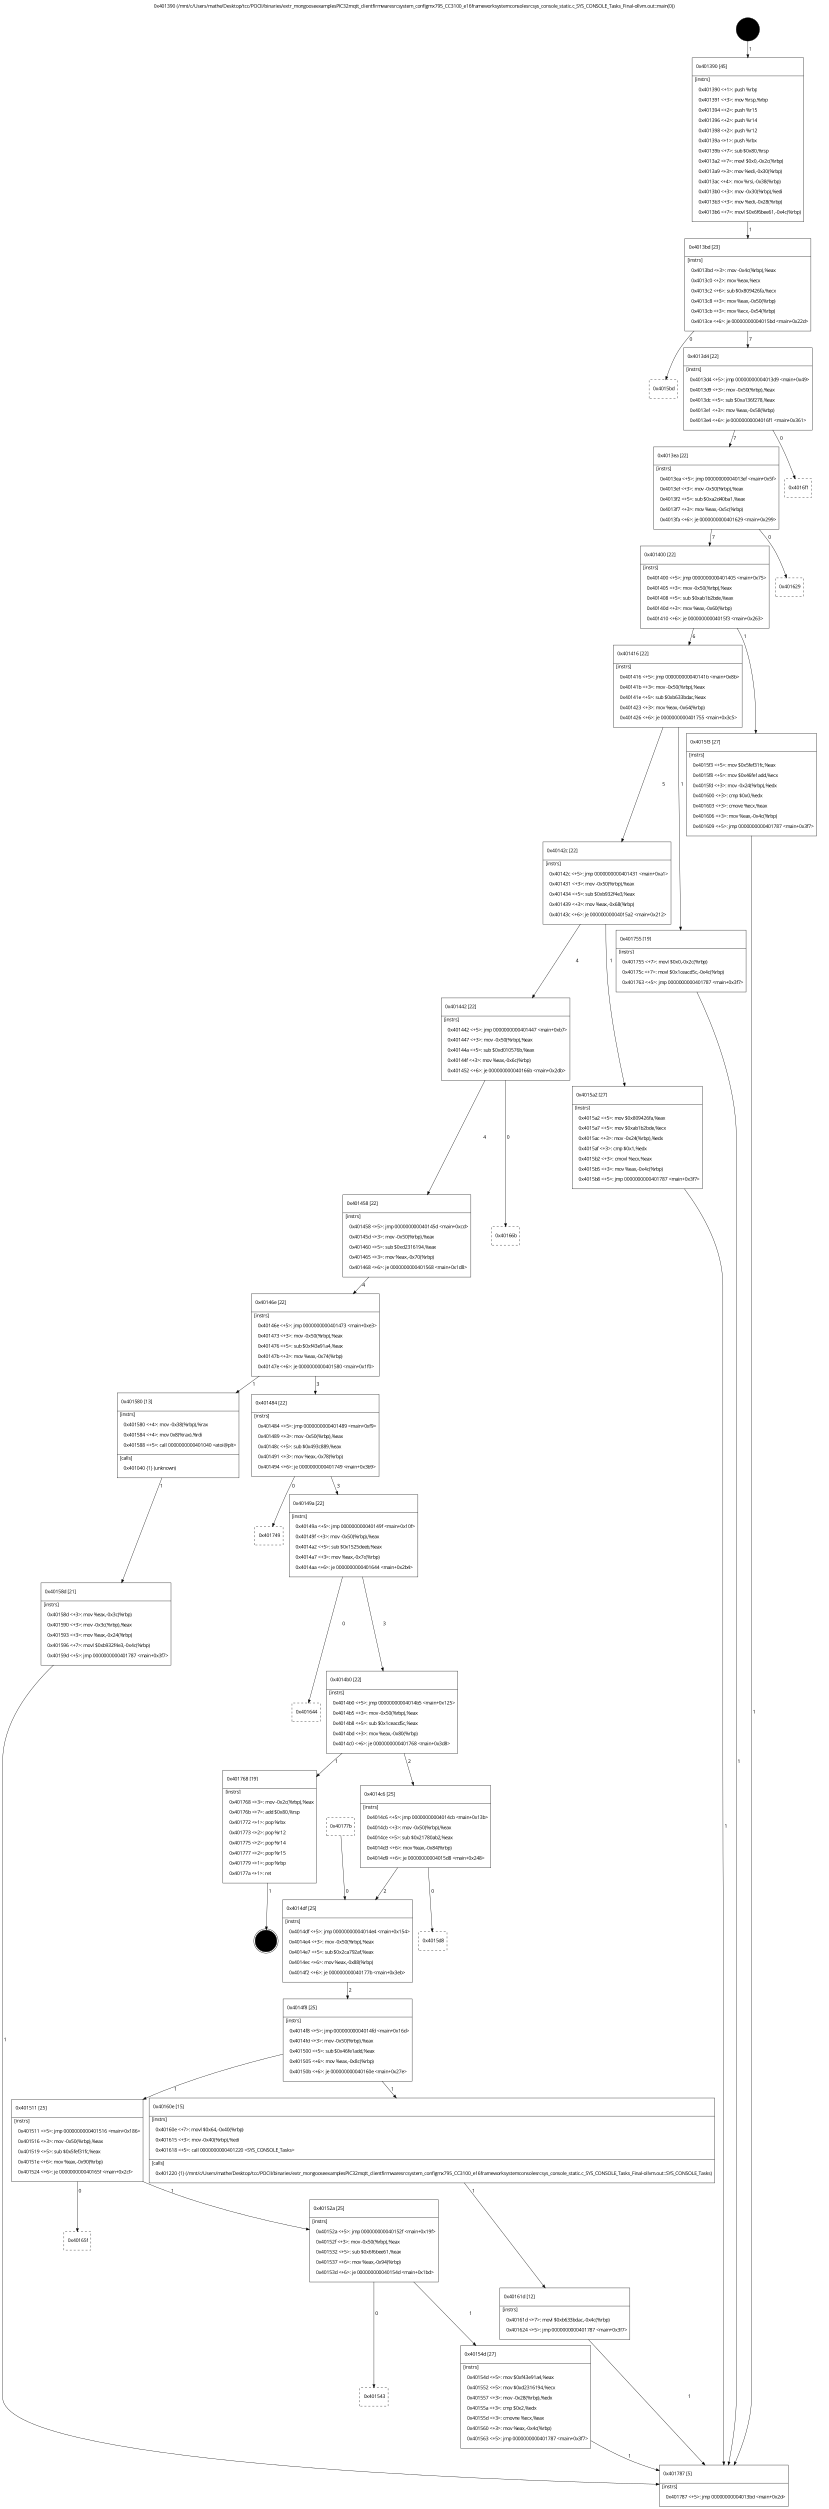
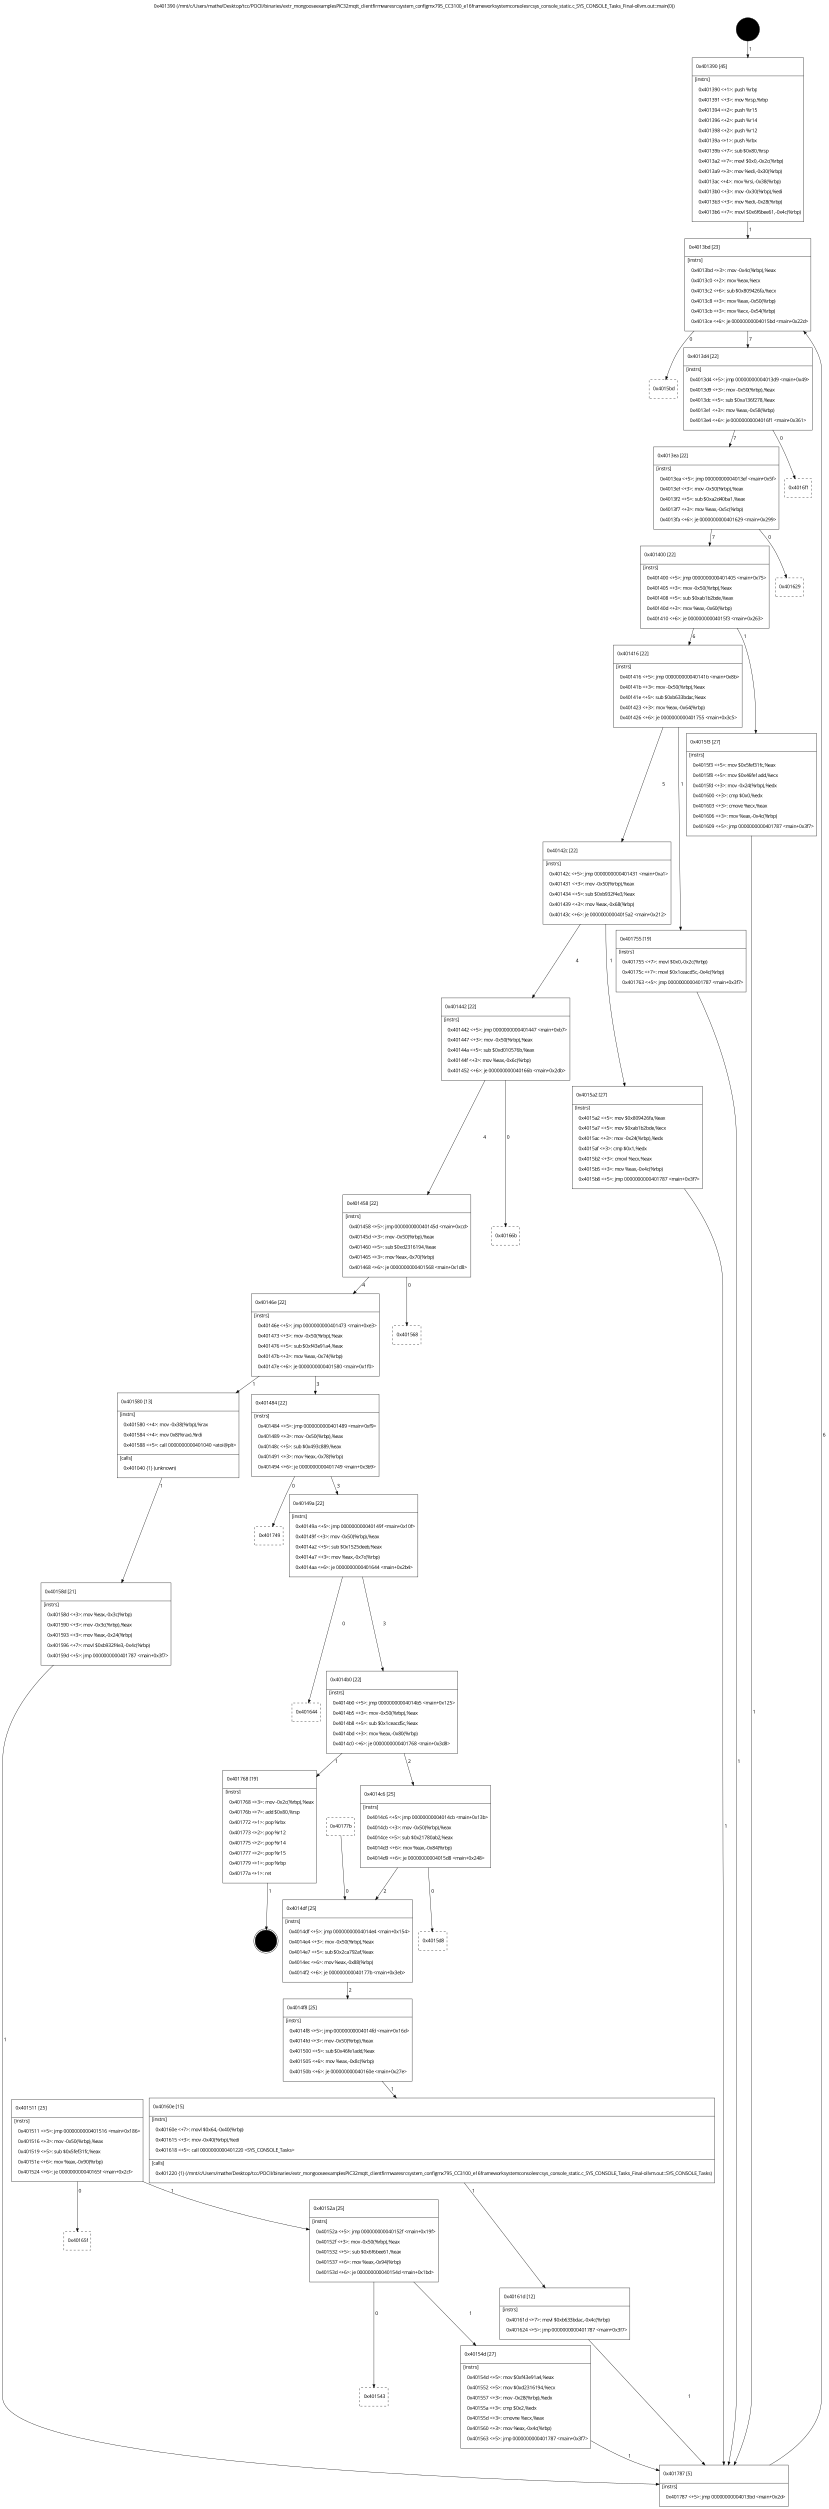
  digraph {
    fontname="Open Sans"
    label="0x401390 (/mnt/c/Users/mathe/Desktop/tcc/POCII/binaries/extr_mongooseexamplesPIC32mqtt_clientfirmwaresrcsystem_configmx795_CC3100_e16frameworksystemconsolesrcsys_console_static.c_SYS_CONSOLE_Tasks_Final-ollvm.out::main(0))"
    labelloc=t
    node [fontname="Open Sans" shape=record]
    edge [fontname="Open Sans"]
    Entry [fillcolor=black height=0.3 shape=circle style=filled width=0.3]
    n2 [label="{\n     0x401390 [45]\l\n     | [instrs]\l\n     &nbsp;&nbsp;0x401390 \<+1\>: push %rbp\l\n     &nbsp;&nbsp;0x401391 \<+3\>: mov %rsp,%rbp\l\n     &nbsp;&nbsp;0x401394 \<+2\>: push %r15\l\n     &nbsp;&nbsp;0x401396 \<+2\>: push %r14\l\n     &nbsp;&nbsp;0x401398 \<+2\>: push %r12\l\n     &nbsp;&nbsp;0x40139a \<+1\>: push %rbx\l\n     &nbsp;&nbsp;0x40139b \<+7\>: sub $0x80,%rsp\l\n     &nbsp;&nbsp;0x4013a2 \<+7\>: movl $0x0,-0x2c(%rbp)\l\n     &nbsp;&nbsp;0x4013a9 \<+3\>: mov %edi,-0x30(%rbp)\l\n     &nbsp;&nbsp;0x4013ac \<+4\>: mov %rsi,-0x38(%rbp)\l\n     &nbsp;&nbsp;0x4013b0 \<+3\>: mov -0x30(%rbp),%edi\l\n     &nbsp;&nbsp;0x4013b3 \<+3\>: mov %edi,-0x28(%rbp)\l\n     &nbsp;&nbsp;0x4013b6 \<+7\>: movl $0x6f6bee61,-0x4c(%rbp)\l\n  }"]
    n3 [label="{\n     0x4013bd [23]\l\n     | [instrs]\l\n     &nbsp;&nbsp;0x4013bd \<+3\>: mov -0x4c(%rbp),%eax\l\n     &nbsp;&nbsp;0x4013c0 \<+2\>: mov %eax,%ecx\l\n     &nbsp;&nbsp;0x4013c2 \<+6\>: sub $0x809426fa,%ecx\l\n     &nbsp;&nbsp;0x4013c8 \<+3\>: mov %eax,-0x50(%rbp)\l\n     &nbsp;&nbsp;0x4013cb \<+3\>: mov %ecx,-0x54(%rbp)\l\n     &nbsp;&nbsp;0x4013ce \<+6\>: je 00000000004015bd \<main+0x22d\>\l\n  }"]
    n4 [label="{\n     0x4015bd\l\n  }" style=dashed]
    n5 [label="{\n     0x4013d4 [22]\l\n     | [instrs]\l\n     &nbsp;&nbsp;0x4013d4 \<+5\>: jmp 00000000004013d9 \<main+0x49\>\l\n     &nbsp;&nbsp;0x4013d9 \<+3\>: mov -0x50(%rbp),%eax\l\n     &nbsp;&nbsp;0x4013dc \<+5\>: sub $0xa136f278,%eax\l\n     &nbsp;&nbsp;0x4013e1 \<+3\>: mov %eax,-0x58(%rbp)\l\n     &nbsp;&nbsp;0x4013e4 \<+6\>: je 00000000004016f1 \<main+0x361\>\l\n  }"]
    n6 [label="{\n     0x4016f1\l\n  }" style=dashed]
    n7 [label="{\n     0x4013ea [22]\l\n     | [instrs]\l\n     &nbsp;&nbsp;0x4013ea \<+5\>: jmp 00000000004013ef \<main+0x5f\>\l\n     &nbsp;&nbsp;0x4013ef \<+3\>: mov -0x50(%rbp),%eax\l\n     &nbsp;&nbsp;0x4013f2 \<+5\>: sub $0xa2d40ba1,%eax\l\n     &nbsp;&nbsp;0x4013f7 \<+3\>: mov %eax,-0x5c(%rbp)\l\n     &nbsp;&nbsp;0x4013fa \<+6\>: je 0000000000401629 \<main+0x299\>\l\n  }"]
    n8 [label="{\n     0x401629\l\n  }" style=dashed]
    n9 [label="{\n     0x401400 [22]\l\n     | [instrs]\l\n     &nbsp;&nbsp;0x401400 \<+5\>: jmp 0000000000401405 \<main+0x75\>\l\n     &nbsp;&nbsp;0x401405 \<+3\>: mov -0x50(%rbp),%eax\l\n     &nbsp;&nbsp;0x401408 \<+5\>: sub $0xab1b2bde,%eax\l\n     &nbsp;&nbsp;0x40140d \<+3\>: mov %eax,-0x60(%rbp)\l\n     &nbsp;&nbsp;0x401410 \<+6\>: je 00000000004015f3 \<main+0x263\>\l\n  }"]
    Exit [fillcolor=black height=0.3 peripheries=2 shape=circle style=filled width=0.3]
    n11 [label="{\n     0x4015f3 [27]\l\n     | [instrs]\l\n     &nbsp;&nbsp;0x4015f3 \<+5\>: mov $0x5fef31fc,%eax\l\n     &nbsp;&nbsp;0x4015f8 \<+5\>: mov $0x46fe1add,%ecx\l\n     &nbsp;&nbsp;0x4015fd \<+3\>: mov -0x24(%rbp),%edx\l\n     &nbsp;&nbsp;0x401600 \<+3\>: cmp $0x0,%edx\l\n     &nbsp;&nbsp;0x401603 \<+3\>: cmove %ecx,%eax\l\n     &nbsp;&nbsp;0x401606 \<+3\>: mov %eax,-0x4c(%rbp)\l\n     &nbsp;&nbsp;0x401609 \<+5\>: jmp 0000000000401787 \<main+0x3f7\>\l\n  }"]
    n12 [label="{\n     0x401416 [22]\l\n     | [instrs]\l\n     &nbsp;&nbsp;0x401416 \<+5\>: jmp 000000000040141b \<main+0x8b\>\l\n     &nbsp;&nbsp;0x40141b \<+3\>: mov -0x50(%rbp),%eax\l\n     &nbsp;&nbsp;0x40141e \<+5\>: sub $0xb633bdac,%eax\l\n     &nbsp;&nbsp;0x401423 \<+3\>: mov %eax,-0x64(%rbp)\l\n     &nbsp;&nbsp;0x401426 \<+6\>: je 0000000000401755 \<main+0x3c5\>\l\n  }"]
    n13 [label="{\n     0x40161d [12]\l\n     | [instrs]\l\n     &nbsp;&nbsp;0x40161d \<+7\>: movl $0xb633bdac,-0x4c(%rbp)\l\n     &nbsp;&nbsp;0x401624 \<+5\>: jmp 0000000000401787 \<main+0x3f7\>\l\n  }"]
    n14 [label="{\n     0x401787 [5]\l\n     | [instrs]\l\n     &nbsp;&nbsp;0x401787 \<+5\>: jmp 00000000004013bd \<main+0x2d\>\l\n  }"]
    n15 [label="{\n     0x401755 [19]\l\n     | [instrs]\l\n     &nbsp;&nbsp;0x401755 \<+7\>: movl $0x0,-0x2c(%rbp)\l\n     &nbsp;&nbsp;0x40175c \<+7\>: movl $0x1ceacd5c,-0x4c(%rbp)\l\n     &nbsp;&nbsp;0x401763 \<+5\>: jmp 0000000000401787 \<main+0x3f7\>\l\n  }"]
    n16 [label="{\n     0x40142c [22]\l\n     | [instrs]\l\n     &nbsp;&nbsp;0x40142c \<+5\>: jmp 0000000000401431 \<main+0xa1\>\l\n     &nbsp;&nbsp;0x401431 \<+3\>: mov -0x50(%rbp),%eax\l\n     &nbsp;&nbsp;0x401434 \<+5\>: sub $0xb932f4e3,%eax\l\n     &nbsp;&nbsp;0x401439 \<+3\>: mov %eax,-0x68(%rbp)\l\n     &nbsp;&nbsp;0x40143c \<+6\>: je 00000000004015a2 \<main+0x212\>\l\n  }"]
    n17 [label="{\n     0x40158d [21]\l\n     | [instrs]\l\n     &nbsp;&nbsp;0x40158d \<+3\>: mov %eax,-0x3c(%rbp)\l\n     &nbsp;&nbsp;0x401590 \<+3\>: mov -0x3c(%rbp),%eax\l\n     &nbsp;&nbsp;0x401593 \<+3\>: mov %eax,-0x24(%rbp)\l\n     &nbsp;&nbsp;0x401596 \<+7\>: movl $0xb932f4e3,-0x4c(%rbp)\l\n     &nbsp;&nbsp;0x40159d \<+5\>: jmp 0000000000401787 \<main+0x3f7\>\l\n  }"]
    n18 [label="{\n     0x4015a2 [27]\l\n     | [instrs]\l\n     &nbsp;&nbsp;0x4015a2 \<+5\>: mov $0x809426fa,%eax\l\n     &nbsp;&nbsp;0x4015a7 \<+5\>: mov $0xab1b2bde,%ecx\l\n     &nbsp;&nbsp;0x4015ac \<+3\>: mov -0x24(%rbp),%edx\l\n     &nbsp;&nbsp;0x4015af \<+3\>: cmp $0x1,%edx\l\n     &nbsp;&nbsp;0x4015b2 \<+3\>: cmovl %ecx,%eax\l\n     &nbsp;&nbsp;0x4015b5 \<+3\>: mov %eax,-0x4c(%rbp)\l\n     &nbsp;&nbsp;0x4015b8 \<+5\>: jmp 0000000000401787 \<main+0x3f7\>\l\n  }"]
    n19 [label="{\n     0x401442 [22]\l\n     | [instrs]\l\n     &nbsp;&nbsp;0x401442 \<+5\>: jmp 0000000000401447 \<main+0xb7\>\l\n     &nbsp;&nbsp;0x401447 \<+3\>: mov -0x50(%rbp),%eax\l\n     &nbsp;&nbsp;0x40144a \<+5\>: sub $0xd010576b,%eax\l\n     &nbsp;&nbsp;0x40144f \<+3\>: mov %eax,-0x6c(%rbp)\l\n     &nbsp;&nbsp;0x401452 \<+6\>: je 000000000040166b \<main+0x2db\>\l\n  }"]
    n20 [label="{\n     0x40166b\l\n  }" style=dashed]
    n21 [label="{\n     0x401458 [22]\l\n     | [instrs]\l\n     &nbsp;&nbsp;0x401458 \<+5\>: jmp 000000000040145d \<main+0xcd\>\l\n     &nbsp;&nbsp;0x40145d \<+3\>: mov -0x50(%rbp),%eax\l\n     &nbsp;&nbsp;0x401460 \<+5\>: sub $0xd2316194,%eax\l\n     &nbsp;&nbsp;0x401465 \<+3\>: mov %eax,-0x70(%rbp)\l\n     &nbsp;&nbsp;0x401468 \<+6\>: je 0000000000401568 \<main+0x1d8\>\l\n  }"]
+   n22 [label="{\n     0x401568\l\n  }" style=dashed]
    n23 [label="{\n     0x40146e [22]\l\n     | [instrs]\l\n     &nbsp;&nbsp;0x40146e \<+5\>: jmp 0000000000401473 \<main+0xe3\>\l\n     &nbsp;&nbsp;0x401473 \<+3\>: mov -0x50(%rbp),%eax\l\n     &nbsp;&nbsp;0x401476 \<+5\>: sub $0xf43e91a4,%eax\l\n     &nbsp;&nbsp;0x40147b \<+3\>: mov %eax,-0x74(%rbp)\l\n     &nbsp;&nbsp;0x40147e \<+6\>: je 0000000000401580 \<main+0x1f0\>\l\n  }"]
    n24 [label="{\n     0x401543\l\n  }" style=dashed]
    n25 [label="{\n     0x401580 [13]\l\n     | [instrs]\l\n     &nbsp;&nbsp;0x401580 \<+4\>: mov -0x38(%rbp),%rax\l\n     &nbsp;&nbsp;0x401584 \<+4\>: mov 0x8(%rax),%rdi\l\n     &nbsp;&nbsp;0x401588 \<+5\>: call 0000000000401040 \<atoi@plt\>\l\n     | [calls]\l\n     &nbsp;&nbsp;0x401040 \{1\} (unknown)\l\n  }"]
    n26 [label="{\n     0x401484 [22]\l\n     | [instrs]\l\n     &nbsp;&nbsp;0x401484 \<+5\>: jmp 0000000000401489 \<main+0xf9\>\l\n     &nbsp;&nbsp;0x401489 \<+3\>: mov -0x50(%rbp),%eax\l\n     &nbsp;&nbsp;0x40148c \<+5\>: sub $0x493c889,%eax\l\n     &nbsp;&nbsp;0x401491 \<+3\>: mov %eax,-0x78(%rbp)\l\n     &nbsp;&nbsp;0x401494 \<+6\>: je 0000000000401749 \<main+0x3b9\>\l\n  }"]
    n27 [label="{\n     0x40154d [27]\l\n     | [instrs]\l\n     &nbsp;&nbsp;0x40154d \<+5\>: mov $0xf43e91a4,%eax\l\n     &nbsp;&nbsp;0x401552 \<+5\>: mov $0xd2316194,%ecx\l\n     &nbsp;&nbsp;0x401557 \<+3\>: mov -0x28(%rbp),%edx\l\n     &nbsp;&nbsp;0x40155a \<+3\>: cmp $0x2,%edx\l\n     &nbsp;&nbsp;0x40155d \<+3\>: cmovne %ecx,%eax\l\n     &nbsp;&nbsp;0x401560 \<+3\>: mov %eax,-0x4c(%rbp)\l\n     &nbsp;&nbsp;0x401563 \<+5\>: jmp 0000000000401787 \<main+0x3f7\>\l\n  }"]
    n28 [label="{\n     0x401749\l\n  }" style=dashed]
    n29 [label="{\n     0x40149a [22]\l\n     | [instrs]\l\n     &nbsp;&nbsp;0x40149a \<+5\>: jmp 000000000040149f \<main+0x10f\>\l\n     &nbsp;&nbsp;0x40149f \<+3\>: mov -0x50(%rbp),%eax\l\n     &nbsp;&nbsp;0x4014a2 \<+5\>: sub $0x1525deeb,%eax\l\n     &nbsp;&nbsp;0x4014a7 \<+3\>: mov %eax,-0x7c(%rbp)\l\n     &nbsp;&nbsp;0x4014aa \<+6\>: je 0000000000401644 \<main+0x2b4\>\l\n  }"]
    n30 [label="{\n     0x40152a [25]\l\n     | [instrs]\l\n     &nbsp;&nbsp;0x40152a \<+5\>: jmp 000000000040152f \<main+0x19f\>\l\n     &nbsp;&nbsp;0x40152f \<+3\>: mov -0x50(%rbp),%eax\l\n     &nbsp;&nbsp;0x401532 \<+5\>: sub $0x6f6bee61,%eax\l\n     &nbsp;&nbsp;0x401537 \<+6\>: mov %eax,-0x94(%rbp)\l\n     &nbsp;&nbsp;0x40153d \<+6\>: je 000000000040154d \<main+0x1bd\>\l\n  }"]
    n31 [label="{\n     0x401644\l\n  }" style=dashed]
    n32 [label="{\n     0x4014b0 [22]\l\n     | [instrs]\l\n     &nbsp;&nbsp;0x4014b0 \<+5\>: jmp 00000000004014b5 \<main+0x125\>\l\n     &nbsp;&nbsp;0x4014b5 \<+3\>: mov -0x50(%rbp),%eax\l\n     &nbsp;&nbsp;0x4014b8 \<+5\>: sub $0x1ceacd5c,%eax\l\n     &nbsp;&nbsp;0x4014bd \<+3\>: mov %eax,-0x80(%rbp)\l\n     &nbsp;&nbsp;0x4014c0 \<+6\>: je 0000000000401768 \<main+0x3d8\>\l\n  }"]
    n33 [label="{\n     0x40165f\l\n  }" style=dashed]
    n34 [label="{\n     0x401768 [19]\l\n     | [instrs]\l\n     &nbsp;&nbsp;0x401768 \<+3\>: mov -0x2c(%rbp),%eax\l\n     &nbsp;&nbsp;0x40176b \<+7\>: add $0x80,%rsp\l\n     &nbsp;&nbsp;0x401772 \<+1\>: pop %rbx\l\n     &nbsp;&nbsp;0x401773 \<+2\>: pop %r12\l\n     &nbsp;&nbsp;0x401775 \<+2\>: pop %r14\l\n     &nbsp;&nbsp;0x401777 \<+2\>: pop %r15\l\n     &nbsp;&nbsp;0x401779 \<+1\>: pop %rbp\l\n     &nbsp;&nbsp;0x40177a \<+1\>: ret\l\n  }"]
    n35 [label="{\n     0x4014c6 [25]\l\n     | [instrs]\l\n     &nbsp;&nbsp;0x4014c6 \<+5\>: jmp 00000000004014cb \<main+0x13b\>\l\n     &nbsp;&nbsp;0x4014cb \<+3\>: mov -0x50(%rbp),%eax\l\n     &nbsp;&nbsp;0x4014ce \<+5\>: sub $0x21780ab2,%eax\l\n     &nbsp;&nbsp;0x4014d3 \<+6\>: mov %eax,-0x84(%rbp)\l\n     &nbsp;&nbsp;0x4014d9 \<+6\>: je 00000000004015d8 \<main+0x248\>\l\n  }"]
    n36 [label="{\n     0x401511 [25]\l\n     | [instrs]\l\n     &nbsp;&nbsp;0x401511 \<+5\>: jmp 0000000000401516 \<main+0x186\>\l\n     &nbsp;&nbsp;0x401516 \<+3\>: mov -0x50(%rbp),%eax\l\n     &nbsp;&nbsp;0x401519 \<+5\>: sub $0x5fef31fc,%eax\l\n     &nbsp;&nbsp;0x40151e \<+6\>: mov %eax,-0x90(%rbp)\l\n     &nbsp;&nbsp;0x401524 \<+6\>: je 000000000040165f \<main+0x2cf\>\l\n  }"]
    n37 [label="{\n     0x4015d8\l\n  }" style=dashed]
    n38 [label="{\n     0x4014df [25]\l\n     | [instrs]\l\n     &nbsp;&nbsp;0x4014df \<+5\>: jmp 00000000004014e4 \<main+0x154\>\l\n     &nbsp;&nbsp;0x4014e4 \<+3\>: mov -0x50(%rbp),%eax\l\n     &nbsp;&nbsp;0x4014e7 \<+5\>: sub $0x2ca792af,%eax\l\n     &nbsp;&nbsp;0x4014ec \<+6\>: mov %eax,-0x88(%rbp)\l\n     &nbsp;&nbsp;0x4014f2 \<+6\>: je 000000000040177b \<main+0x3eb\>\l\n  }"]
    n39 [label="{\n     0x40160e [15]\l\n     | [instrs]\l\n     &nbsp;&nbsp;0x40160e \<+7\>: movl $0x64,-0x40(%rbp)\l\n     &nbsp;&nbsp;0x401615 \<+3\>: mov -0x40(%rbp),%edi\l\n     &nbsp;&nbsp;0x401618 \<+5\>: call 0000000000401220 \<SYS_CONSOLE_Tasks\>\l\n     | [calls]\l\n     &nbsp;&nbsp;0x401220 \{1\} (/mnt/c/Users/mathe/Desktop/tcc/POCII/binaries/extr_mongooseexamplesPIC32mqtt_clientfirmwaresrcsystem_configmx795_CC3100_e16frameworksystemconsolesrcsys_console_static.c_SYS_CONSOLE_Tasks_Final-ollvm.out::SYS_CONSOLE_Tasks)\l\n  }"]
    n40 [label="{\n     0x4014f8 [25]\l\n     | [instrs]\l\n     &nbsp;&nbsp;0x4014f8 \<+5\>: jmp 00000000004014fd \<main+0x16d\>\l\n     &nbsp;&nbsp;0x4014fd \<+3\>: mov -0x50(%rbp),%eax\l\n     &nbsp;&nbsp;0x401500 \<+5\>: sub $0x46fe1add,%eax\l\n     &nbsp;&nbsp;0x401505 \<+6\>: mov %eax,-0x8c(%rbp)\l\n     &nbsp;&nbsp;0x40150b \<+6\>: je 000000000040160e \<main+0x27e\>\l\n  }"]
    n41 [label="{\n     0x40177b\l\n  }" style=dashed]
    Entry -> n2 [label=" 1"]
    n2 -> n3 [label=" 1"]
    n3 -> n4 [label=" 0"]
    n3 -> n5 [label=" 7"]
    n5 -> n6 [label=" 0"]
    n5 -> n7 [label=" 7"]
    n7 -> n8 [label=" 0"]
    n7 -> n9 [label=" 7"]
    n9 -> n11 [label=" 1"]
    n9 -> n12 [label=" 6"]
    n11 -> n14 [label=" 1"]
    n12 -> n15 [label=" 1"]
    n12 -> n16 [label=" 5"]
    n13 -> n14 [label=" 1"]
+   n14 -> n3 [label=" 6"]
    n15 -> n14 [label=" 1"]
    n16 -> n18 [label=" 1"]
    n16 -> n19 [label=" 4"]
    n17 -> n14 [label=" 1"]
    n18 -> n14 [label=" 1"]
    n19 -> n20 [label=" 0"]
    n19 -> n21 [label=" 4"]
+   n21 -> n22 [label=" 0"]
    n21 -> n23 [label=" 4"]
    n23 -> n25 [label=" 1"]
    n23 -> n26 [label=" 3"]
    n25 -> n17 [label=" 1"]
    n26 -> n28 [label=" 0"]
    n26 -> n29 [label=" 3"]
    n27 -> n14 [label=" 1"]
    n29 -> n31 [label=" 0"]
    n29 -> n32 [label=" 3"]
    n30 -> n24 [label=" 0"]
    n30 -> n27 [label=" 1"]
    n32 -> n34 [label=" 1"]
    n32 -> n35 [label=" 2"]
    n34 -> Exit [label=" 1"]
    n35 -> n37 [label=" 0"]
    n35 -> n38 [label=" 2"]
    n36 -> n30 [label=" 1"]
    n36 -> n33 [label=" 0"]
    n38 -> n40 [label=" 2"]
    n39 -> n13 [label=" 1"]
-   n40 -> n36 [label=" 1"]
    n40 -> n39 [label=" 1"]
    n41 -> n38 [label=" 0"]
  }
